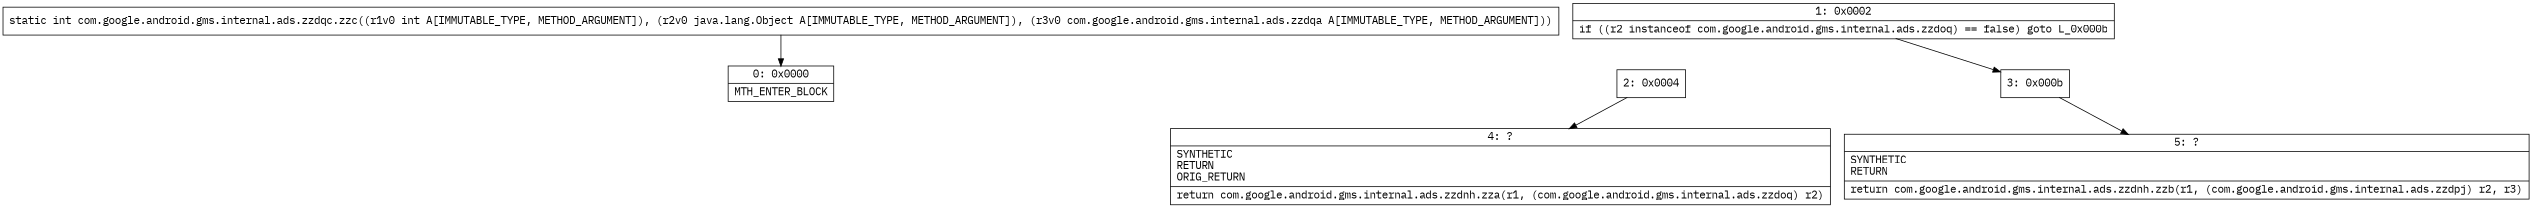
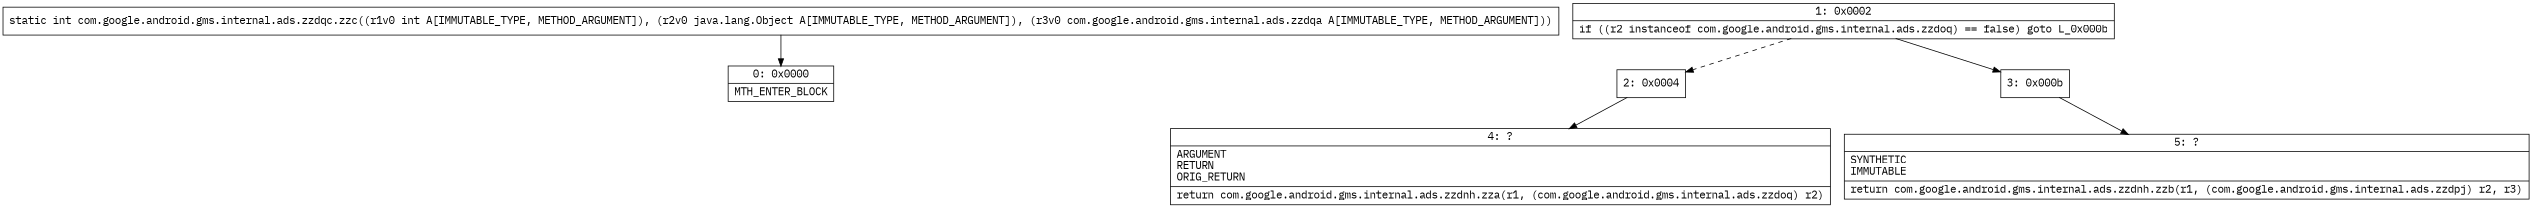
  digraph {
    fontname="IBM Plex Mono"
    node [fontname="IBM Plex Mono" shape=record]
    edge [fontname="IBM Plex Mono"]
    n1 [label="{0\:\ 0x0000|MTH_ENTER_BLOCK\l}"]
    n2 [label="{1\:\ 0x0002|if ((r2 instanceof com.google.android.gms.internal.ads.zzdoq) == false) goto L_0x000b\l}"]
    n3 [label="{2\:\ 0x0004}"]
    n4 [label="{3\:\ 0x000b}"]
-   n5 [label="{4\:\ ?|SYNTHETIC\lRETURN\lORIG_RETURN\l|return com.google.android.gms.internal.ads.zzdnh.zza(r1, (com.google.android.gms.internal.ads.zzdoq) r2)\l}"]
-   n6 [label="{5\:\ ?|SYNTHETIC\lRETURN\l|return com.google.android.gms.internal.ads.zzdnh.zzb(r1, (com.google.android.gms.internal.ads.zzdpj) r2, r3)\l}"]
+   n5 [label="{4\:\ ?|ARGUMENT\lRETURN\lORIG_RETURN\l|return com.google.android.gms.internal.ads.zzdnh.zza(r1, (com.google.android.gms.internal.ads.zzdoq) r2)\l}"]
+   n6 [label="{5\:\ ?|SYNTHETIC\lIMMUTABLE\l|return com.google.android.gms.internal.ads.zzdnh.zzb(r1, (com.google.android.gms.internal.ads.zzdpj) r2, r3)\l}"]
    n7 [label="{static int com.google.android.gms.internal.ads.zzdqc.zzc((r1v0 int A[IMMUTABLE_TYPE, METHOD_ARGUMENT]), (r2v0 java.lang.Object A[IMMUTABLE_TYPE, METHOD_ARGUMENT]), (r3v0 com.google.android.gms.internal.ads.zzdqa A[IMMUTABLE_TYPE, METHOD_ARGUMENT])) }"]
+   n2 -> n3 [style=dashed]
    n2 -> n4
    n3 -> n5
    n4 -> n6
    n7 -> n1
  }
